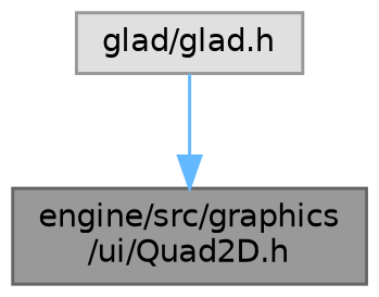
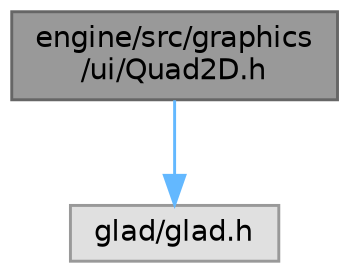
  digraph {
    node [fontname=Helvetica fontsize=10 shape=box style=filled]
    n1 [color=gray40 fillcolor=grey60 fontcolor=black height=0.2 label="engine/src/graphics\l/ui/Quad2D.h" width=0.4]
    n2 [color=grey60 fillcolor="#E0E0E0" height=0.2 label="glad/glad.h" width=0.4]
-   n2 -> n1 [color=steelblue1 fontname=Helvetica fontsize=10 labelfontname=Helvetica labelfontsize=10 style=solid]
+   n1 -> n2 [color=steelblue1 fontname=Helvetica fontsize=10 labelfontname=Helvetica labelfontsize=10 style=solid]
  }
